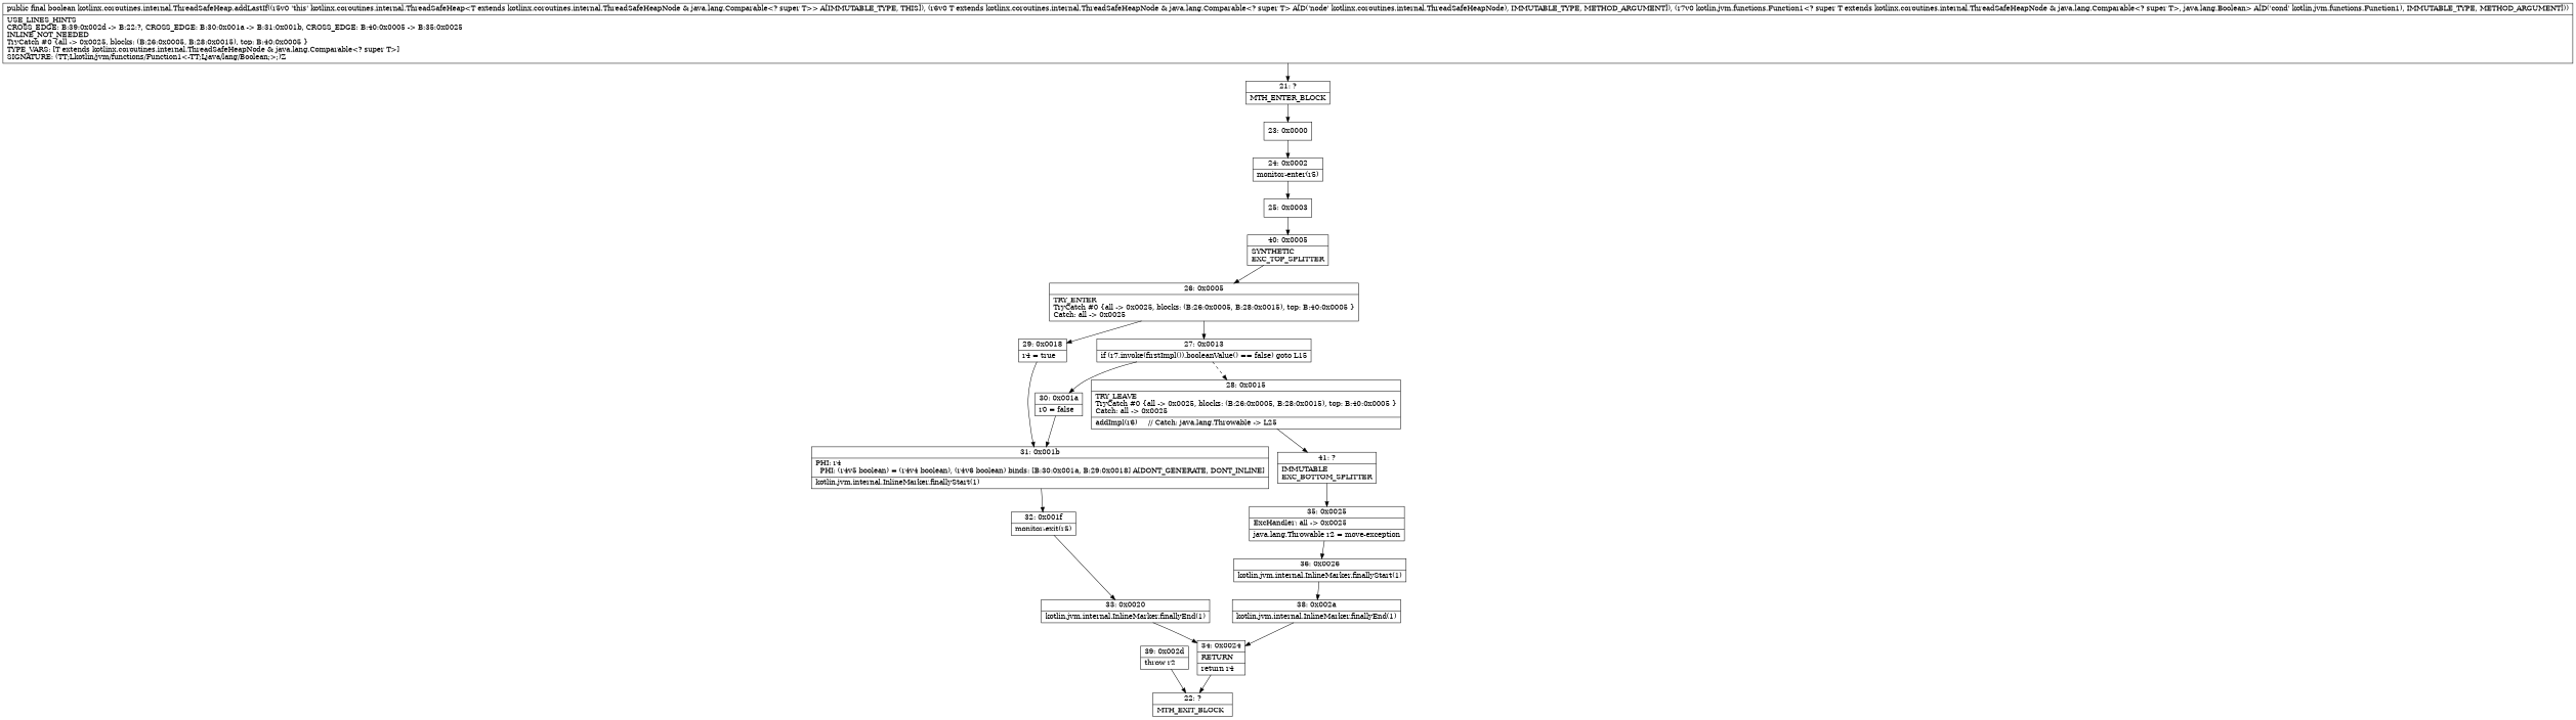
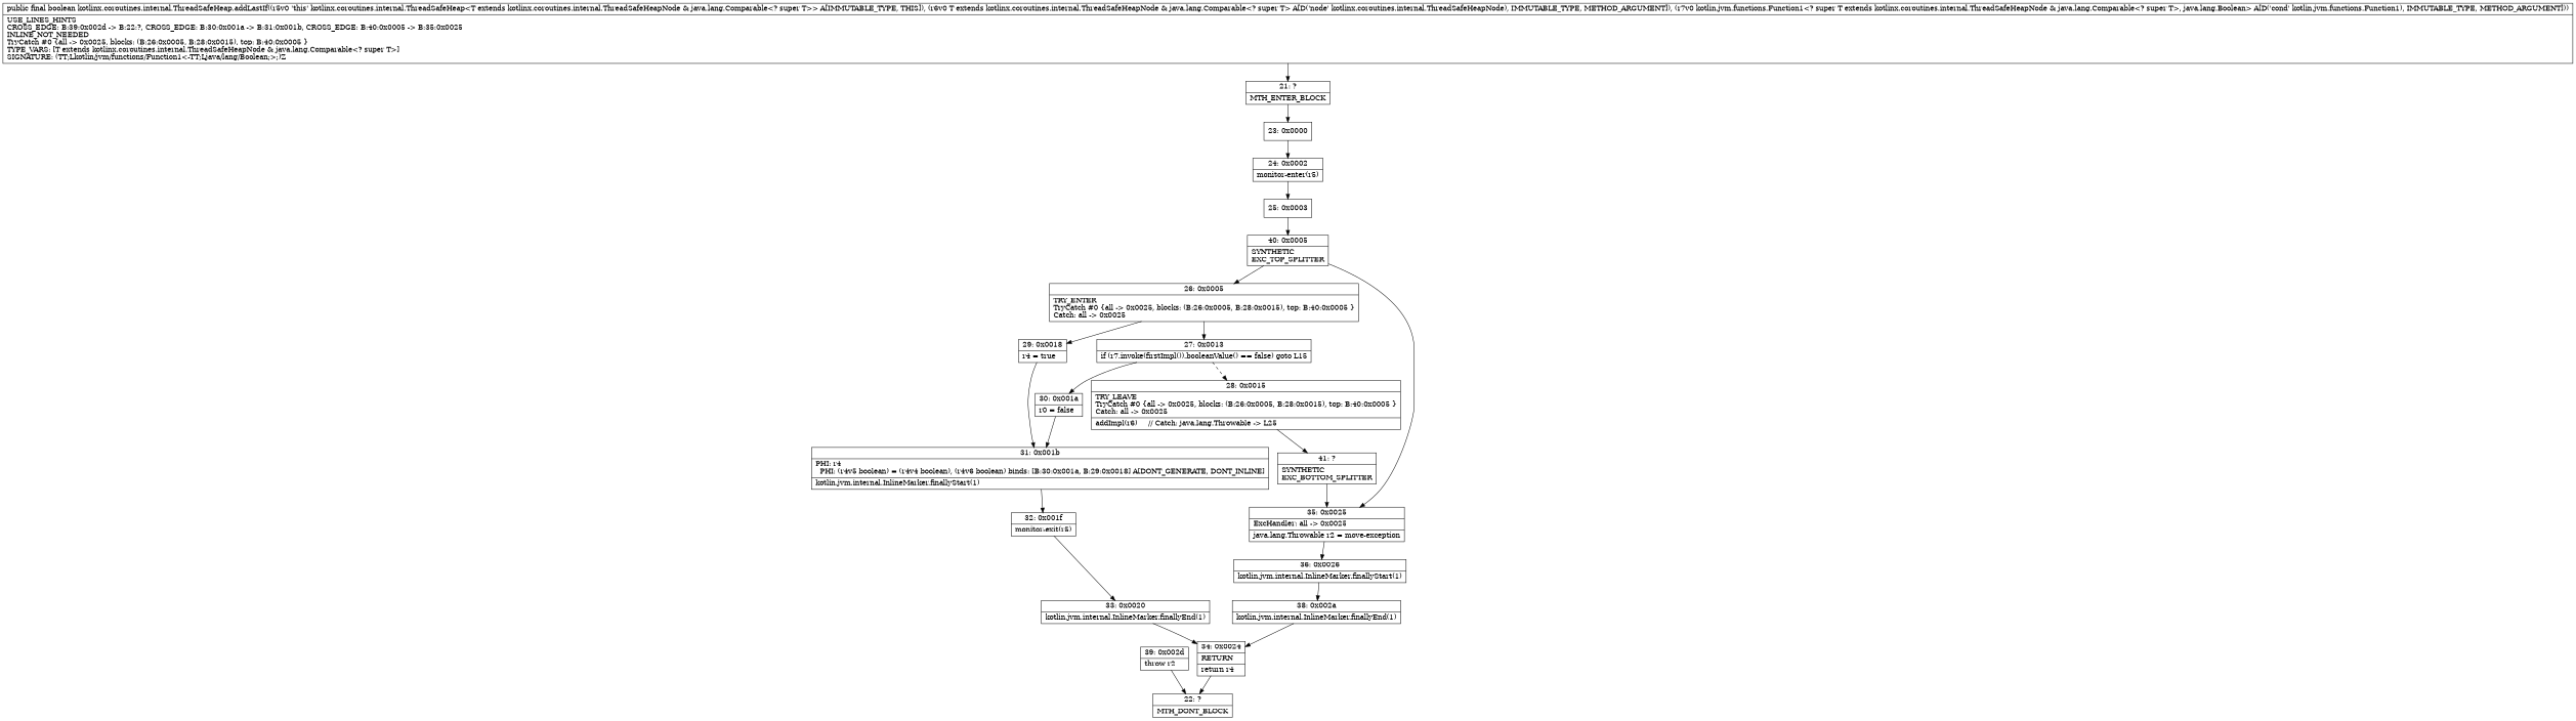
  digraph {
    fontname="DejaVu Serif"
    node [fontname="DejaVu Serif" shape=record]
    edge [fontname="DejaVu Serif"]
    n1 [label="{21\:\ ?|MTH_ENTER_BLOCK\l}"]
    n2 [label="{23\:\ 0x0000}"]
    n3 [label="{24\:\ 0x0002|monitor\-enter(r5)\l}"]
    n4 [label="{25\:\ 0x0003}"]
    n5 [label="{40\:\ 0x0005|SYNTHETIC\lEXC_TOP_SPLITTER\l}"]
    n6 [label="{26\:\ 0x0005|TRY_ENTER\lTryCatch #0 \{all \-\> 0x0025, blocks: (B:26:0x0005, B:28:0x0015), top: B:40:0x0005 \}\lCatch: all \-\> 0x0025\l}"]
    n7 [label="{35\:\ 0x0025|ExcHandler: all \-\> 0x0025\l|java.lang.Throwable r2 = move\-exception\l}"]
    n8 [label="{27\:\ 0x0013|if (r7.invoke(firstImpl()).booleanValue() == false) goto L15\l}"]
    n9 [label="{29\:\ 0x0018|r4 = true\l}"]
    n10 [label="{36\:\ 0x0026|kotlin.jvm.internal.InlineMarker.finallyStart(1)\l}"]
    n11 [label="{28\:\ 0x0015|TRY_LEAVE\lTryCatch #0 \{all \-\> 0x0025, blocks: (B:26:0x0005, B:28:0x0015), top: B:40:0x0005 \}\lCatch: all \-\> 0x0025\l|addImpl(r6)     \/\/ Catch: java.lang.Throwable \-\> L25\l}"]
    n12 [label="{30\:\ 0x001a|r0 = false\l}"]
-   n13 [label="{41\:\ ?|IMMUTABLE\lEXC_BOTTOM_SPLITTER\l}"]
+   n13 [label="{41\:\ ?|SYNTHETIC\lEXC_BOTTOM_SPLITTER\l}"]
    n14 [label="{31\:\ 0x001b|PHI: r4 \l  PHI: (r4v5 boolean) = (r4v4 boolean), (r4v6 boolean) binds: [B:30:0x001a, B:29:0x0018] A[DONT_GENERATE, DONT_INLINE]\l|kotlin.jvm.internal.InlineMarker.finallyStart(1)\l}"]
    n15 [label="{32\:\ 0x001f|monitor\-exit(r5)\l}"]
    n16 [label="{33\:\ 0x0020|kotlin.jvm.internal.InlineMarker.finallyEnd(1)\l}"]
    n17 [label="{34\:\ 0x0024|RETURN\l|return r4\l}"]
-   n18 [label="{22\:\ ?|MTH_EXIT_BLOCK\l}"]
+   n18 [label="{22\:\ ?|MTH_DONT_BLOCK\l}"]
    n19 [label="{38\:\ 0x002a|kotlin.jvm.internal.InlineMarker.finallyEnd(1)\l}"]
    n20 [label="{39\:\ 0x002d|throw r2\l}"]
    n21 [label="{public final boolean kotlinx.coroutines.internal.ThreadSafeHeap.addLastIf((r5v0 'this' kotlinx.coroutines.internal.ThreadSafeHeap\<T extends kotlinx.coroutines.internal.ThreadSafeHeapNode & java.lang.Comparable\<? super T\>\> A[IMMUTABLE_TYPE, THIS]), (r6v0 T extends kotlinx.coroutines.internal.ThreadSafeHeapNode & java.lang.Comparable\<? super T\> A[D('node' kotlinx.coroutines.internal.ThreadSafeHeapNode), IMMUTABLE_TYPE, METHOD_ARGUMENT]), (r7v0 kotlin.jvm.functions.Function1\<? super T extends kotlinx.coroutines.internal.ThreadSafeHeapNode & java.lang.Comparable\<? super T\>, java.lang.Boolean\> A[D('cond' kotlin.jvm.functions.Function1), IMMUTABLE_TYPE, METHOD_ARGUMENT]))  | USE_LINES_HINTS\lCROSS_EDGE: B:39:0x002d \-\> B:22:?, CROSS_EDGE: B:30:0x001a \-\> B:31:0x001b, CROSS_EDGE: B:40:0x0005 \-\> B:35:0x0025\lINLINE_NOT_NEEDED\lTryCatch #0 \{all \-\> 0x0025, blocks: (B:26:0x0005, B:28:0x0015), top: B:40:0x0005 \}\lTYPE_VARS: [T extends kotlinx.coroutines.internal.ThreadSafeHeapNode & java.lang.Comparable\<? super T\>]\lSIGNATURE: (TT;Lkotlin\/jvm\/functions\/Function1\<\-TT;Ljava\/lang\/Boolean;\>;)Z\l}"]
    n1 -> n2
    n2 -> n3
    n3 -> n4
    n4 -> n5
    n5 -> n6
+   n5 -> n7
    n6 -> n8
    n6 -> n9
    n7 -> n10
    n8 -> n11 [style=dashed]
    n8 -> n12
    n9 -> n14
    n10 -> n19
    n11 -> n13
    n12 -> n14
    n13 -> n7
    n14 -> n15
    n15 -> n16
    n16 -> n17
    n17 -> n18
    n19 -> n17
    n20 -> n18
    n21 -> n1
  }
